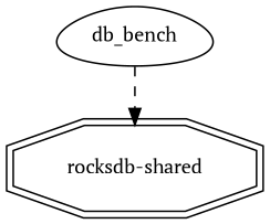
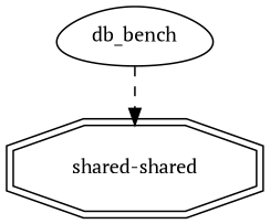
  digraph {
    fontname="PT Serif"
    node [fontsize=12 fontname="PT Serif"]
    n1 [label=db_bench shape=egg]
-   n2 [label="rocksdb-shared" shape=doubleoctagon]
+   n2 [label="shared-shared" shape=doubleoctagon]
    n1 -> n2 [style=dashed fontname="PT Serif"]
  }
